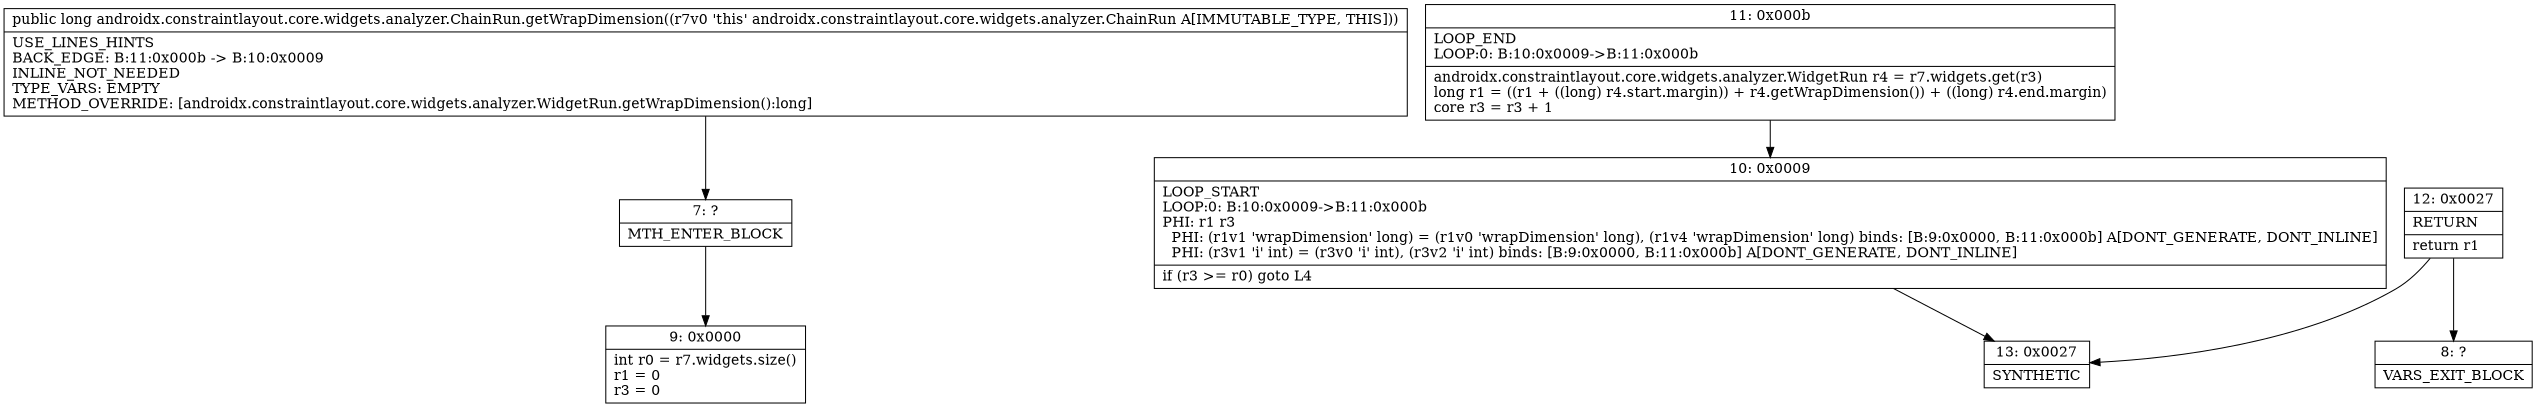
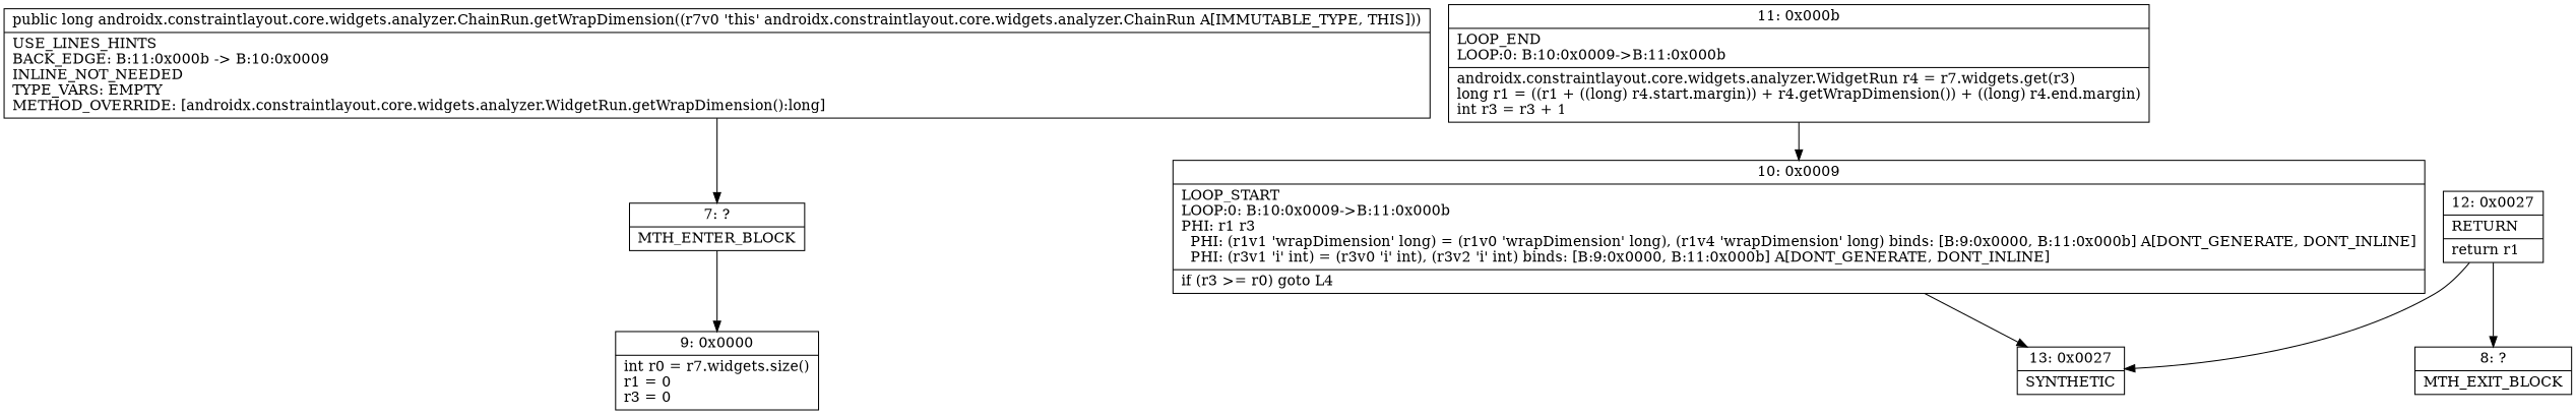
  digraph {
    node [shape=record]
    n1 [label="{7\:\ ?|MTH_ENTER_BLOCK\l}"]
    n2 [label="{9\:\ 0x0000|int r0 = r7.widgets.size()\lr1 = 0\lr3 = 0\l}"]
    n3 [label="{10\:\ 0x0009|LOOP_START\lLOOP:0: B:10:0x0009\-\>B:11:0x000b\lPHI: r1 r3 \l  PHI: (r1v1 'wrapDimension' long) = (r1v0 'wrapDimension' long), (r1v4 'wrapDimension' long) binds: [B:9:0x0000, B:11:0x000b] A[DONT_GENERATE, DONT_INLINE]\l  PHI: (r3v1 'i' int) = (r3v0 'i' int), (r3v2 'i' int) binds: [B:9:0x0000, B:11:0x000b] A[DONT_GENERATE, DONT_INLINE]\l|if (r3 \>= r0) goto L4\l}"]
    n4 [label="{13\:\ 0x0027|SYNTHETIC\l}"]
-   n5 [label="{11\:\ 0x000b|LOOP_END\lLOOP:0: B:10:0x0009\-\>B:11:0x000b\l|androidx.constraintlayout.core.widgets.analyzer.WidgetRun r4 = r7.widgets.get(r3)\llong r1 = ((r1 + ((long) r4.start.margin)) + r4.getWrapDimension()) + ((long) r4.end.margin)\lcore r3 = r3 + 1\l}"]
+   n5 [label="{11\:\ 0x000b|LOOP_END\lLOOP:0: B:10:0x0009\-\>B:11:0x000b\l|androidx.constraintlayout.core.widgets.analyzer.WidgetRun r4 = r7.widgets.get(r3)\llong r1 = ((r1 + ((long) r4.start.margin)) + r4.getWrapDimension()) + ((long) r4.end.margin)\lint r3 = r3 + 1\l}"]
    n6 [label="{12\:\ 0x0027|RETURN\l|return r1\l}"]
-   n7 [label="{8\:\ ?|VARS_EXIT_BLOCK\l}"]
+   n7 [label="{8\:\ ?|MTH_EXIT_BLOCK\l}"]
    n8 [label="{public long androidx.constraintlayout.core.widgets.analyzer.ChainRun.getWrapDimension((r7v0 'this' androidx.constraintlayout.core.widgets.analyzer.ChainRun A[IMMUTABLE_TYPE, THIS]))  | USE_LINES_HINTS\lBACK_EDGE: B:11:0x000b \-\> B:10:0x0009\lINLINE_NOT_NEEDED\lTYPE_VARS: EMPTY\lMETHOD_OVERRIDE: [androidx.constraintlayout.core.widgets.analyzer.WidgetRun.getWrapDimension():long]\l}"]
    n1 -> n2
    n3 -> n4
    n5 -> n3
    n6 -> n4
    n6 -> n7
    n8 -> n1
  }
